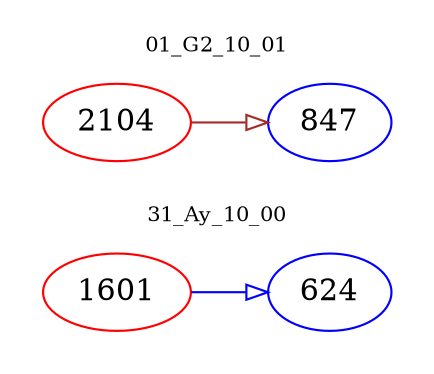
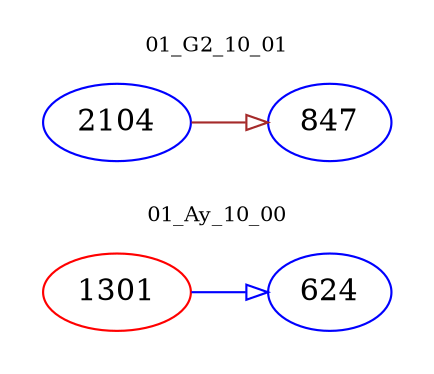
  digraph {
    rankdir=LR
    node [color=red]
    edge [arrowhead=onormal]
-   n1 [label=1601]
+   n1 [label=1301]
    n2 [color=blue label=624]
-   n3 [label=2104]
+   n3 [color=blue label=2104]
    n4 [color=blue label=847]
    subgraph cluster_1 {
      color=white
      fontsize=10
-     label="31_Ay_10_00"
+     label="01_Ay_10_00"
      n1
      n2
    }
    subgraph cluster_2 {
      color=white
      fontsize=10
      label="01_G2_10_01"
      n3
      n4
    }
    n1 -> n2 [color=blue]
    n3 -> n4 [color=brown]
  }
